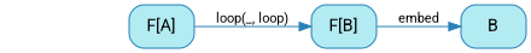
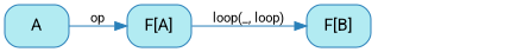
  digraph {
    rankdir=LR
    splines=false
    node [color="#2980B9" fillcolor="#b2ebf2" fontcolor="#000000" fontname="Segoe UI,Roboto,Helvetica,Arial,sans-serif" shape=rectangle style="rounded,filled"]
    edge [color="#2980B9" fontcolor="#000000" fontname="Segoe UI,Roboto,Helvetica,Arial,sans-serif" fontsize=11]
    n1 [label="F[A]"]
    n2 [label="F[B]"]
-   B
+   A
    n1 -> n2 [label="loop(_, loop)"]
-   n2 -> B [label=embed]
+   A -> n1 [label=op]
  }
